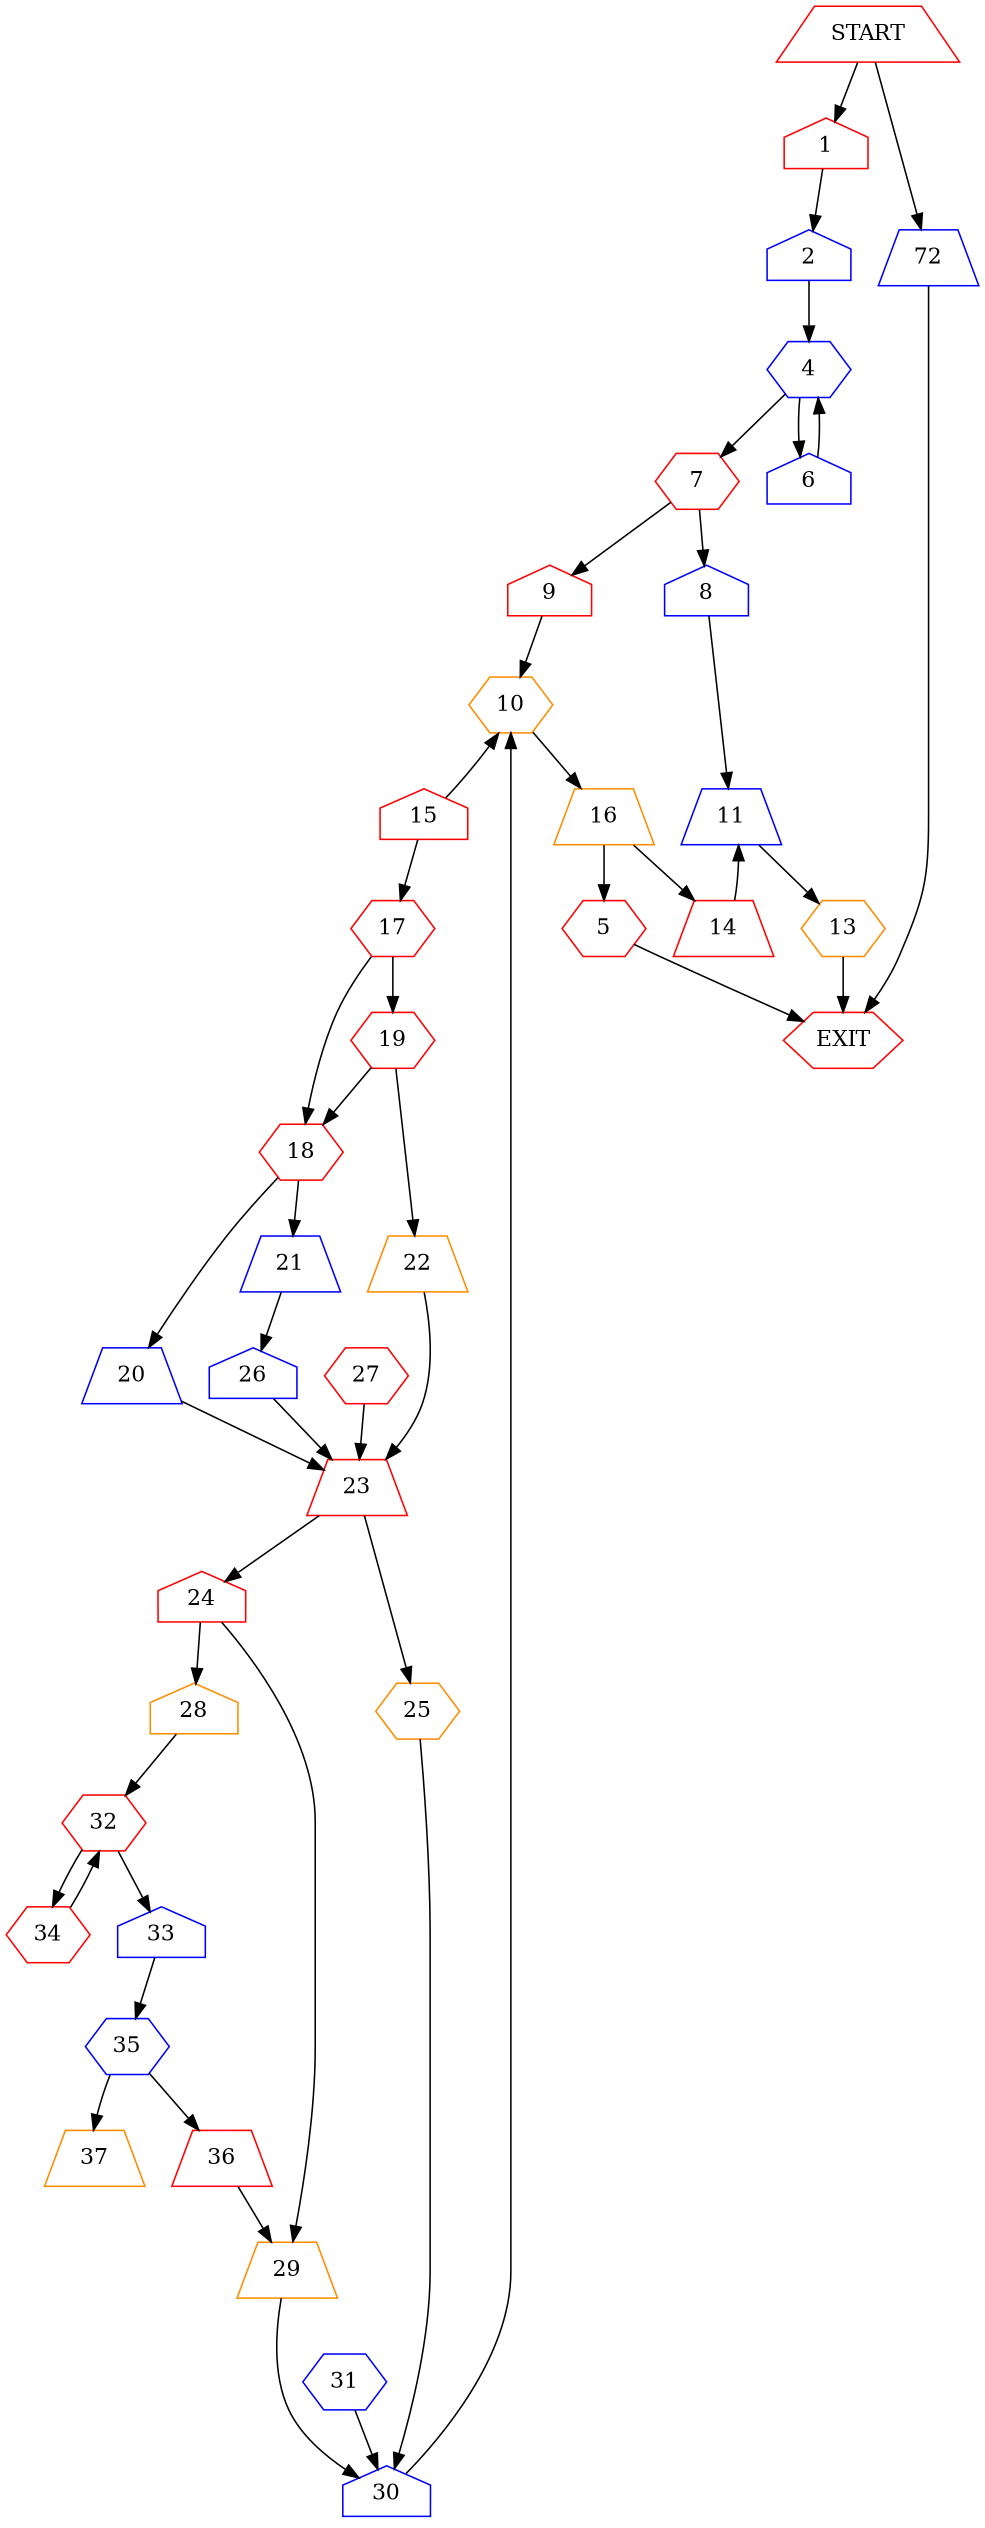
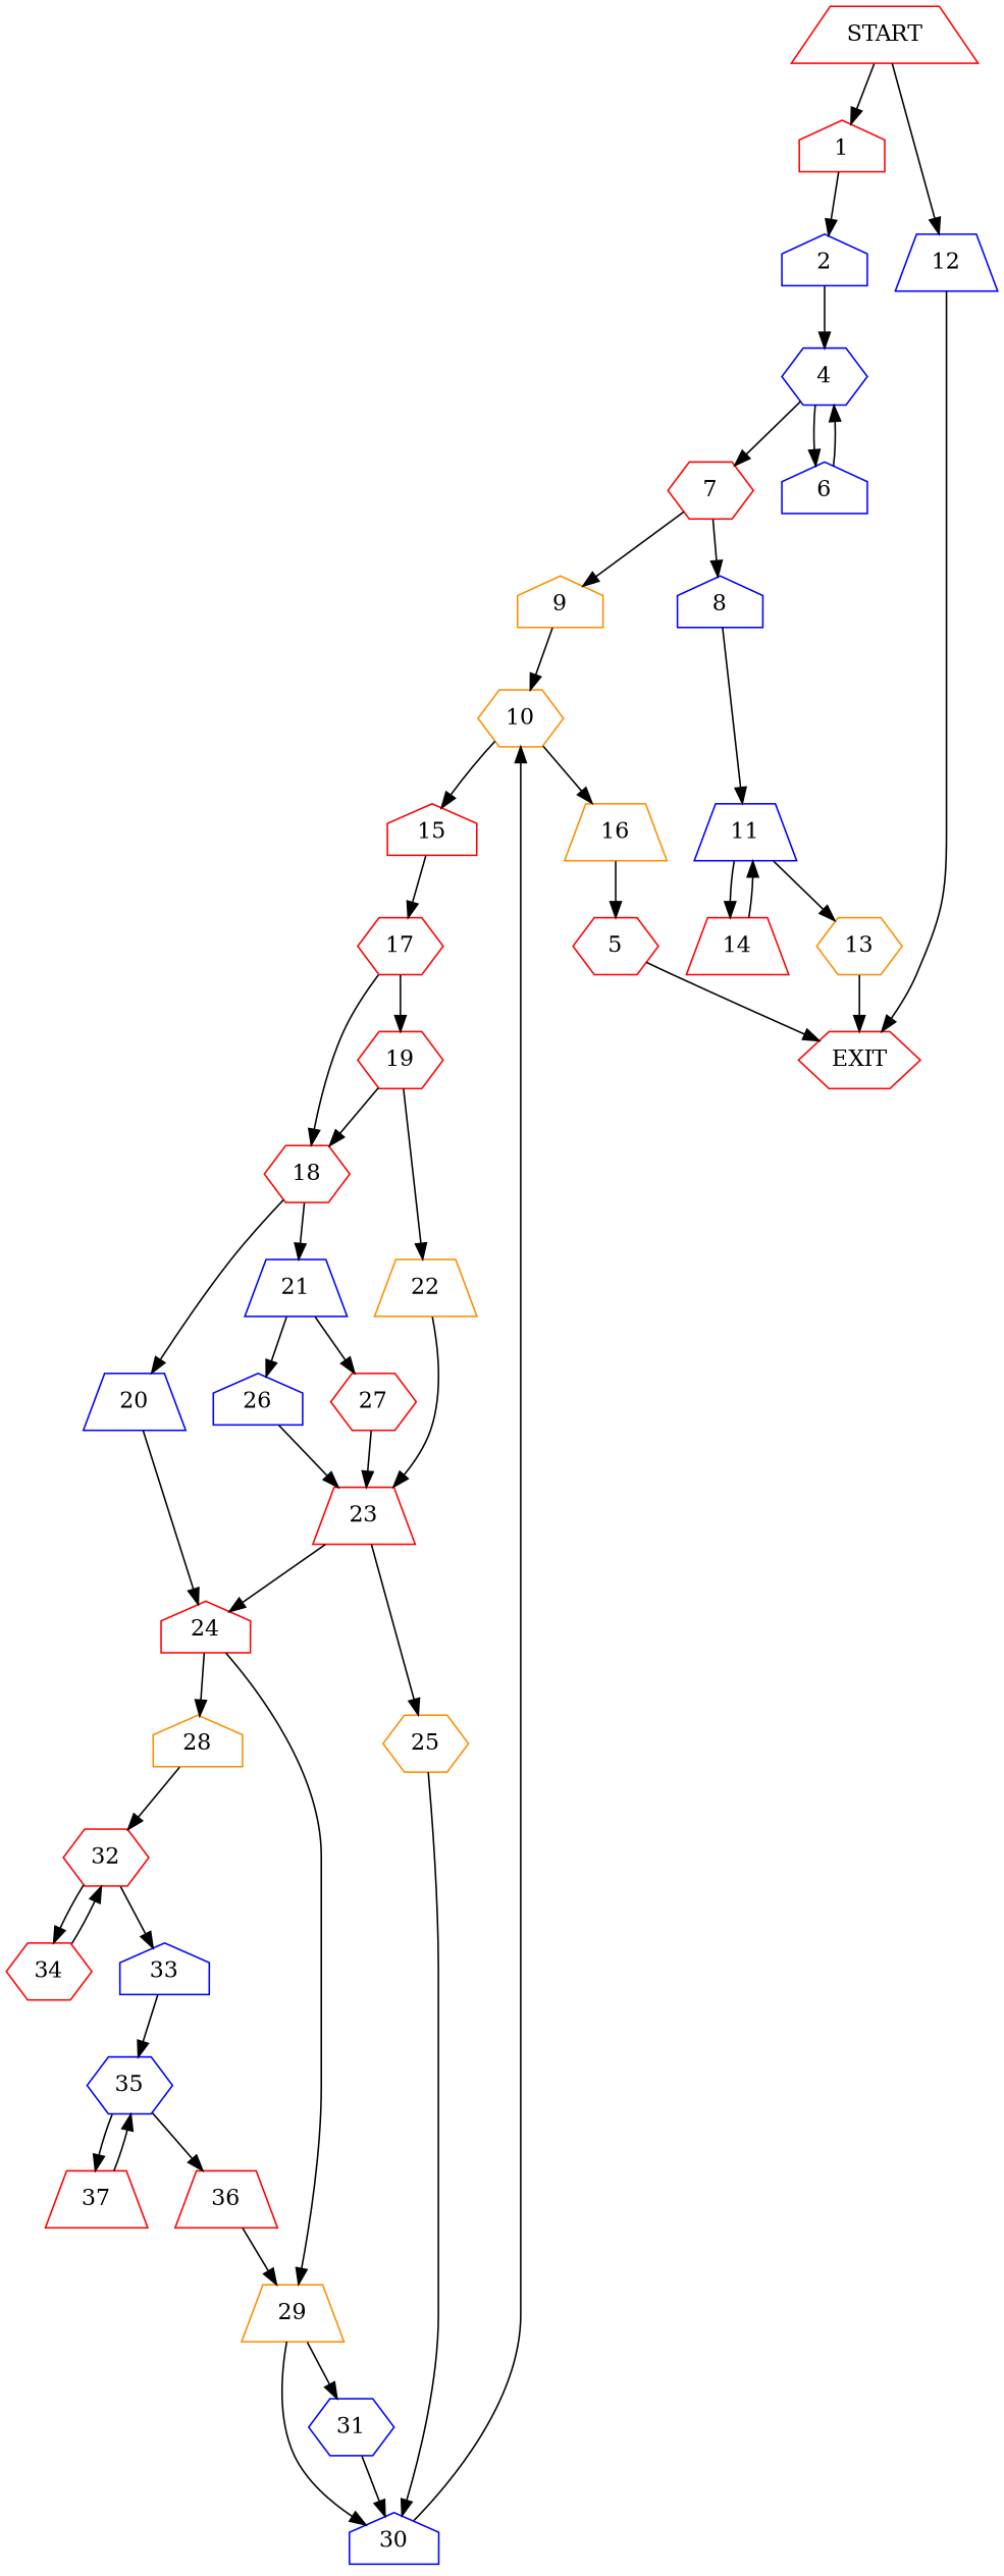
  digraph {
    node [color=red shape=hexagon]
    n1 [label=START shape=trapezium]
    1 [shape=house]
-   12 [color=blue shape=trapezium label=72]
+   12 [color=blue shape=trapezium]
    2 [color=blue shape=house]
    n5 [label=EXIT]
    4 [color=blue]
    6 [color=blue shape=house]
    7
    5
    8 [color=blue shape=house]
-   9 [shape=house]
+   9 [color=darkorange shape=house]
    11 [color=blue shape=trapezium]
    10 [color=darkorange]
    13 [color=darkorange]
    14 [shape=trapezium]
    15 [shape=house]
    16 [color=darkorange shape=trapezium]
    17
    18
    19
    20 [color=blue shape=trapezium]
    21 [color=blue shape=trapezium]
    22 [color=darkorange shape=trapezium]
    23 [shape=trapezium]
    26 [color=blue shape=house]
    27
    24 [shape=house]
    25 [color=darkorange]
    28 [color=darkorange shape=house]
    29 [color=darkorange shape=trapezium]
    30 [color=blue shape=house]
    32
    31 [color=blue]
    33 [color=blue shape=house]
    34
    35 [color=blue]
    36 [shape=trapezium]
-   37 [color=darkorange shape=trapezium]
+   37 [shape=trapezium]
    n1 -> 1
    n1 -> 12
    1 -> 2
    12 -> n5
    2 -> 4
    4 -> 6
    4 -> 7
    6 -> 4
    7 -> 8
    7 -> 9
    5 -> n5
    8 -> 11
    9 -> 10
    11 -> 13
-   16 -> 14
-   15 -> 10
+   11 -> 14
+   10 -> 15
    10 -> 16
    13 -> n5
    14 -> 11
    15 -> 17
    16 -> 5
    17 -> 18
    17 -> 19
    18 -> 20
    18 -> 21
    19 -> 18
    19 -> 22
-   20 -> 23
+   20 -> 24
    21 -> 26
+   21 -> 27
    22 -> 23
    23 -> 24
    23 -> 25
    26 -> 23
    27 -> 23
    24 -> 28
    24 -> 29
    25 -> 30
    28 -> 32
    29 -> 30
+   29 -> 31
    30 -> 10
    32 -> 33
    32 -> 34
    31 -> 30
    33 -> 35
    34 -> 32
    35 -> 36
    35 -> 37
    36 -> 29
+   37 -> 35
  }
